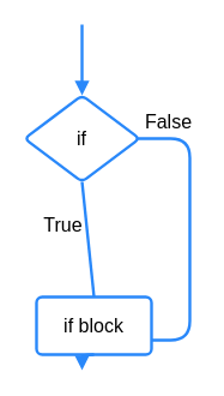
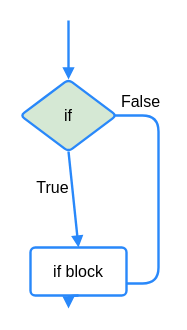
  <mxCell id="0" />
  <mxCell id="1" parent="0" />
  <mxCell id="2" value="" style="html=1;jettySize=18;fontSize=16;fontColor=#000000;strokeColor=#2988fa;strokeOpacity=100;strokeWidth=2.4;rounded=1;arcSize=32;edgeStyle=orthogonalEdgeStyle;startArrow=none;endArrow=block;endFill=1;exitX=0.988;exitY=0.5;exitPerimeter=1;" parent="1" edge="1"><mxGeometry x="-0.85" y="11" width="100" height="100" relative="1" as="geometry"><mxPoint x="66" y="283" as="targetPoint" /><mxPoint x="114" y="115" as="sourcePoint" /><Array as="points"><mxPoint x="158" y="115" /><mxPoint x="158" y="283" /></Array><mxPoint as="offset" /></mxGeometry></mxCell>
  <mxCell id="3" value="" style="html=1;jettySize=18;fontSize=16;strokeColor=#2988fa;strokeOpacity=100;strokeWidth=2.4;rounded=1;arcSize=32;startArrow=none;endArrow=block;endFill=1;entryX=0.5;entryY=0.008;entryPerimeter=1;fontColor=#000000;" parent="1" target="4" edge="1"><mxGeometry width="100" height="100" relative="1" as="geometry"><mxPoint x="68" y="20" as="sourcePoint" /></mxGeometry></mxCell>
- <mxCell id="4" value="if" style="html=1;whiteSpace=wrap;rhombus;fontSize=16;fontColor=#000000;spacing=5;strokeColor=#2988fa;strokeOpacity=100;rounded=1;absoluteArcSize=1;arcSize=9.6;fillColor=#ffffff;strokeWidth=2.4;" parent="1" vertex="1"><mxGeometry x="20" y="79" width="96" height="72" as="geometry" /></mxCell>
+ <mxCell id="4" value="if" style="html=1;whiteSpace=wrap;rhombus;fontSize=16;fontColor=#000000;spacing=5;strokeColor=#2988fa;strokeOpacity=100;rounded=1;absoluteArcSize=1;arcSize=9.6;fillColor=#d5e8d4;strokeWidth=2.4;" parent="1" vertex="1"><mxGeometry x="20" y="79" width="96" height="72" as="geometry" /></mxCell>
  <mxCell id="5" value="if block" style="html=1;whiteSpace=wrap;;fontSize=16;fontColor=#000000;spacing=12;strokeColor=#2988fa;strokeOpacity=100;rounded=1;absoluteArcSize=1;arcSize=9.6;fillColor=#ffffff;strokeWidth=2.4;" parent="1" vertex="1"><mxGeometry x="30" y="247" width="96" height="48" as="geometry" /></mxCell>
- <mxCell id="6" value="" style="html=1;jettySize=18;fontSize=16;strokeColor=#2988fa;strokeOpacity=100;strokeWidth=2.4;rounded=1;arcSize=32;startArrow=none;endArrow=none;endFill=1;exitX=0.5;exitY=0.992;exitPerimeter=1;entryX=0.5;entryY=-0.025;entryPerimeter=1;fontColor=#000000;" parent="1" source="4" target="5" edge="1"><mxGeometry width="100" height="100" relative="1" as="geometry" /></mxCell>
+ <mxCell id="6" value="" style="html=1;jettySize=18;fontSize=16;strokeColor=#2988fa;strokeOpacity=100;strokeWidth=2.4;rounded=1;arcSize=32;startArrow=none;endArrow=block;endFill=1;exitX=0.5;exitY=0.992;exitPerimeter=1;entryX=0.5;entryY=-0.025;entryPerimeter=1;fontColor=#000000;" parent="1" source="4" target="5" edge="1"><mxGeometry width="100" height="100" relative="1" as="geometry" /></mxCell>
  <mxCell id="7" value="True" style="text;html=1;resizable=0;labelBackgroundColor=#ffffff;align=center;verticalAlign=middle;fontSize=16;fontColor=#000000;" parent="6" vertex="1"><mxGeometry x="-0.226" relative="1" as="geometry"><mxPoint x="-20" y="-1" as="offset" /></mxGeometry></mxCell>
  <mxCell id="8" value="" style="html=1;jettySize=18;fontSize=16;strokeColor=#2988fa;strokeOpacity=100;strokeWidth=2.4;rounded=1;arcSize=32;edgeStyle=orthogonalEdgeStyle;curved=1;startArrow=none;endArrow=block;endFill=1;exitX=0.5;exitY=1.025;exitPerimeter=1;fontColor=#000000;" parent="1" source="5" edge="1"><mxGeometry width="100" height="100" relative="1" as="geometry"><mxPoint x="68" y="308" as="targetPoint" /></mxGeometry></mxCell>
  <mxCell id="9" value="False" style="text;html=1;align=center;verticalAlign=middle;resizable=0;points=[];autosize=1;strokeColor=none;fontSize=16;" parent="1" vertex="1"><mxGeometry x="115" y="91" width="50" height="20" as="geometry" /></mxCell>
